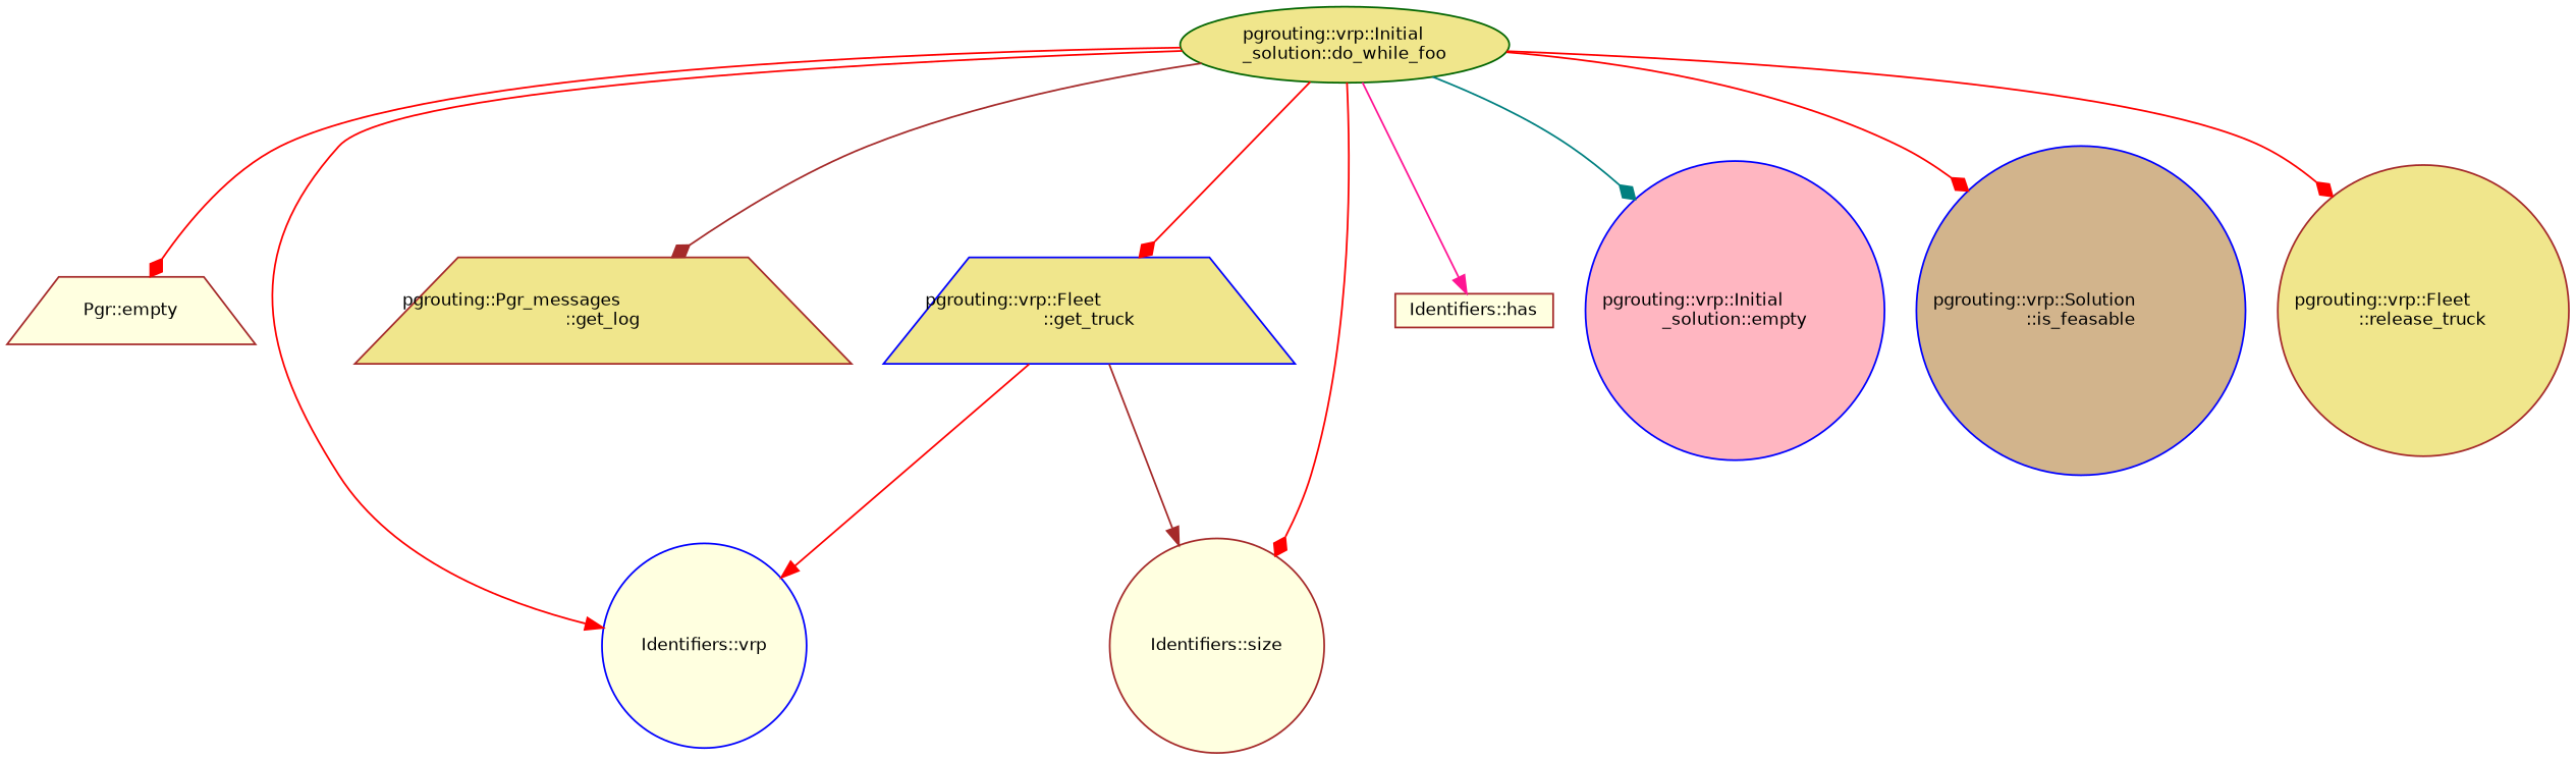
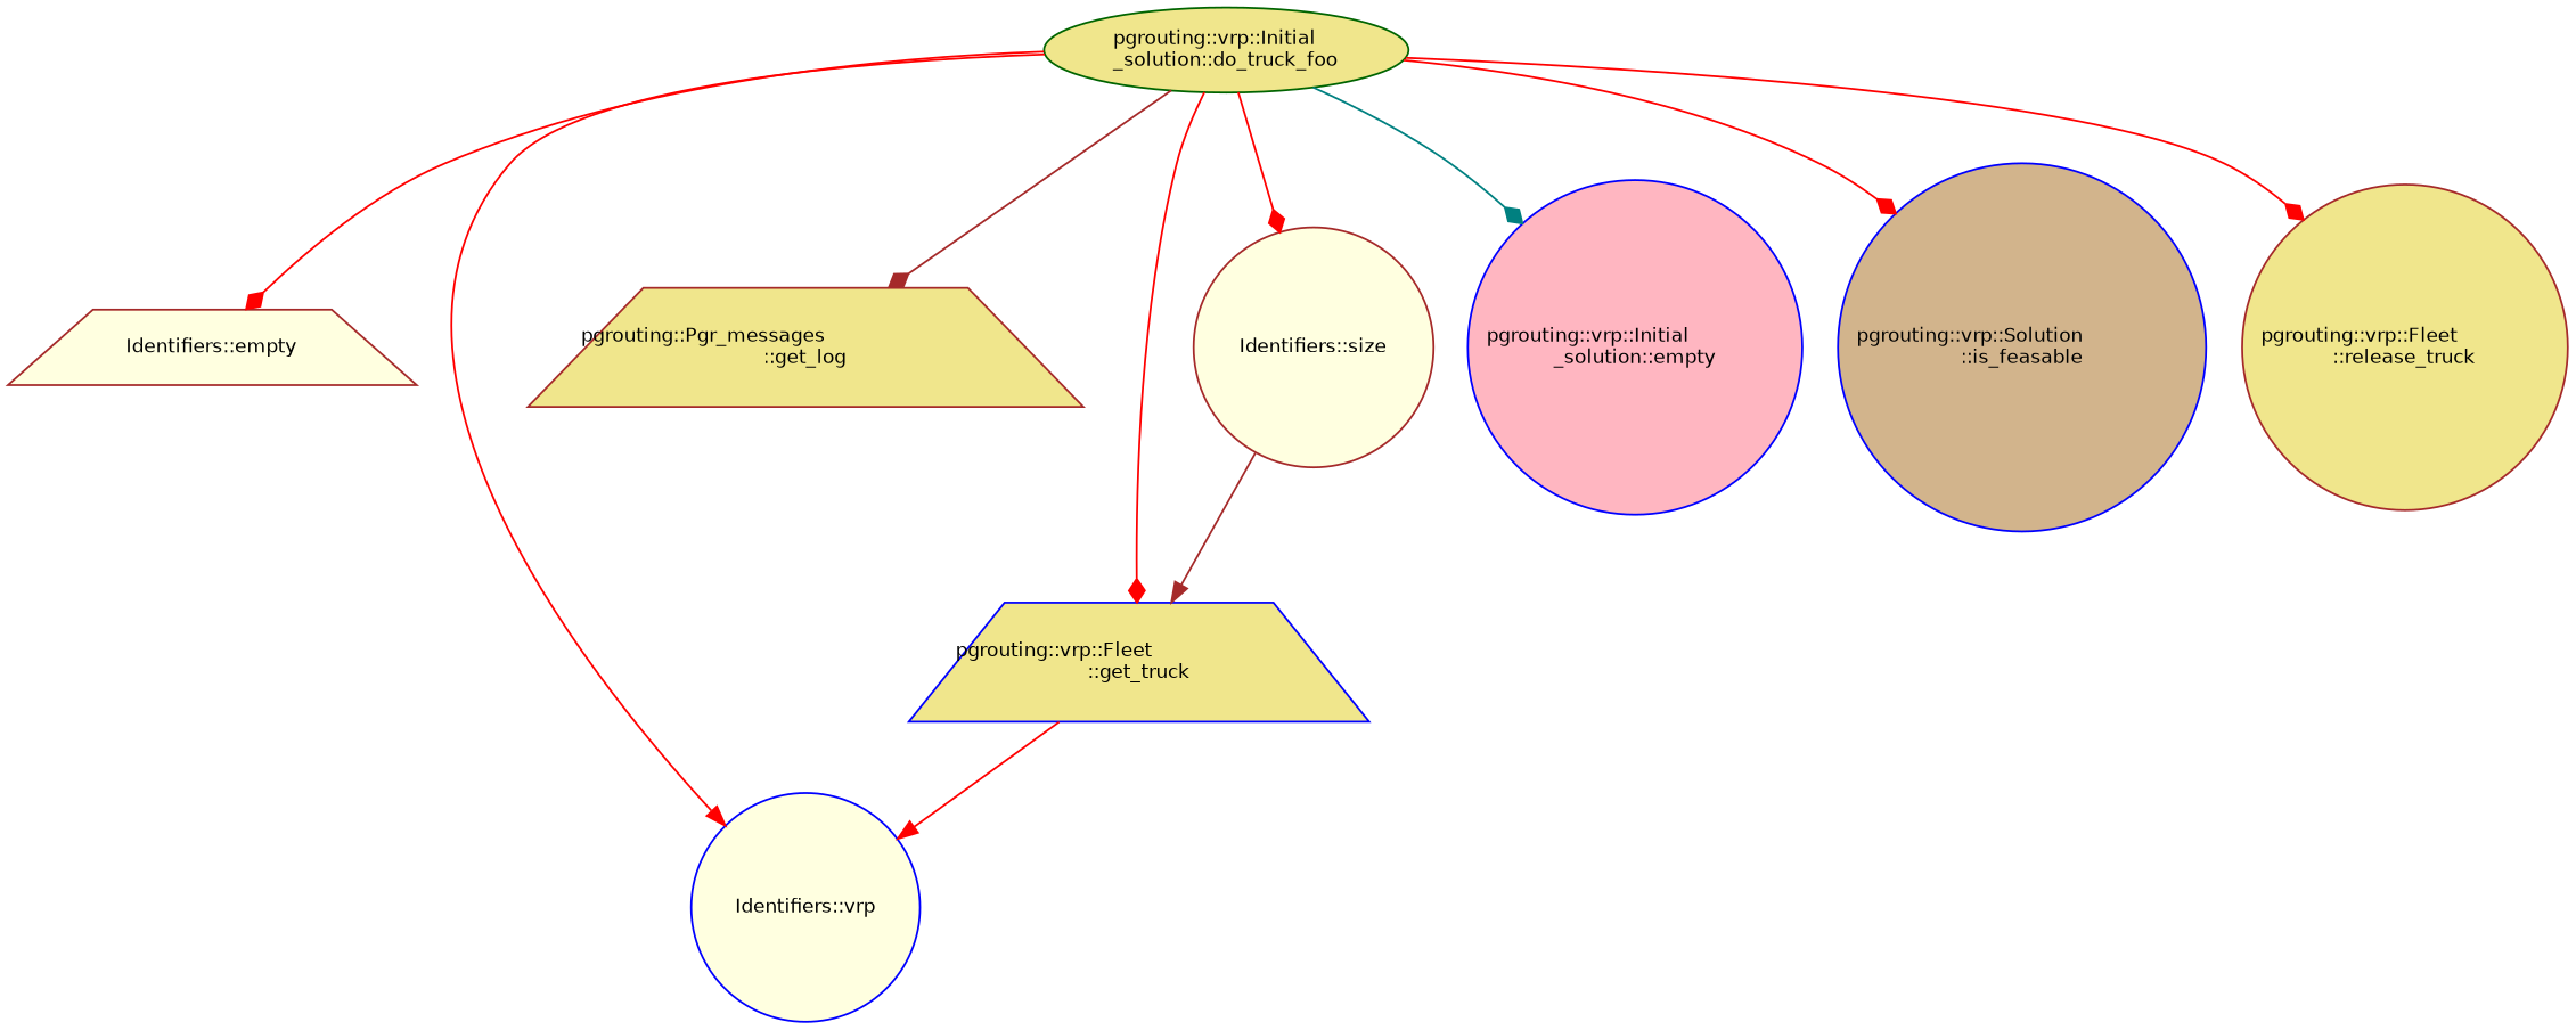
  digraph {
    rankdir=TB
    node [color=brown fillcolor=khaki fontname=Helvetica fontsize=10 shape=circle style=filled]
    edge [arrowhead=diamond color=red fontname=Helvetica fontsize=10 labelfontname=Helvetica labelfontsize=10 style=solid]
-   n1 [color=darkgreen fontcolor=black height=0.2 label="pgrouting::vrp::Initial\l_solution::do_while_foo" shape=ellipse width=0.4]
-   n2 [fillcolor=lightyellow height=0.2 label="Pgr::empty" shape=trapezium width=0.4]
+   n1 [color=darkgreen fontcolor=black height=0.2 label="pgrouting::vrp::Initial\l_solution::do_truck_foo" shape=ellipse width=0.4]
+   n2 [fillcolor=lightyellow height=0.2 label="Identifiers::empty" shape=trapezium width=0.4]
    n3 [color=blue fillcolor=lightyellow height=0.2 label="Identifiers::vrp" width=0.4]
    n4 [height=0.2 label="pgrouting::Pgr_messages\l::get_log" shape=trapezium width=0.4]
    n5 [color=blue height=0.2 label="pgrouting::vrp::Fleet\l::get_truck" shape=trapezium width=0.4]
    n6 [fillcolor=lightyellow height=0.2 label="Identifiers::size" width=0.4]
-   n7 [fillcolor=lightyellow height=0.2 label="Identifiers::has" shape=box width=0.4]
    n8 [color=blue fillcolor=lightpink height=0.2 label="pgrouting::vrp::Initial\l_solution::empty" width=0.4]
    n9 [color=blue fillcolor=tan height=0.2 label="pgrouting::vrp::Solution\l::is_feasable" width=0.4]
    n10 [height=0.2 label="pgrouting::vrp::Fleet\l::release_truck" width=0.4]
    n1 -> n2
    n1 -> n3 [arrowhead=normal]
    n1 -> n4 [color=brown]
    n1 -> n5
    n1 -> n6
-   n1 -> n7 [arrowhead=normal color=deeppink]
    n1 -> n8 [color=teal]
    n1 -> n9
    n1 -> n10
    n5 -> n3 [arrowhead=normal]
-   n5 -> n6 [arrowhead=normal color=brown]
+   n6 -> n5 [arrowhead=normal color=brown]
  }
